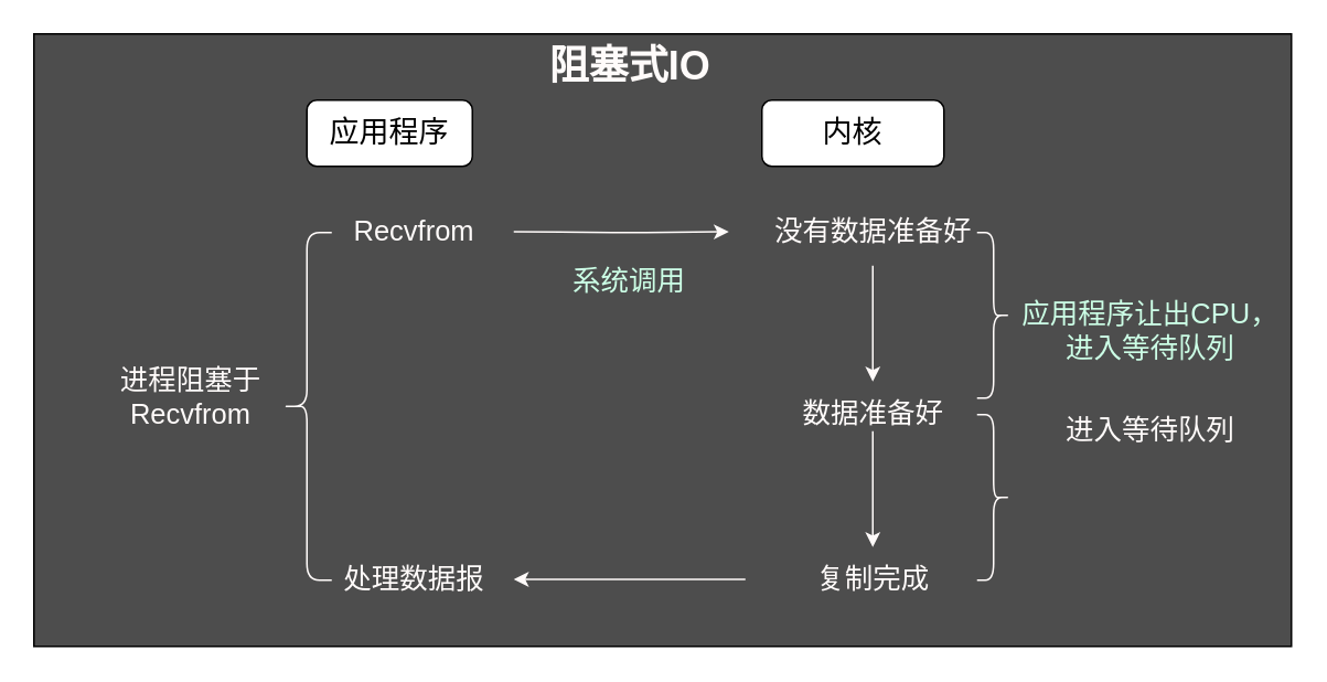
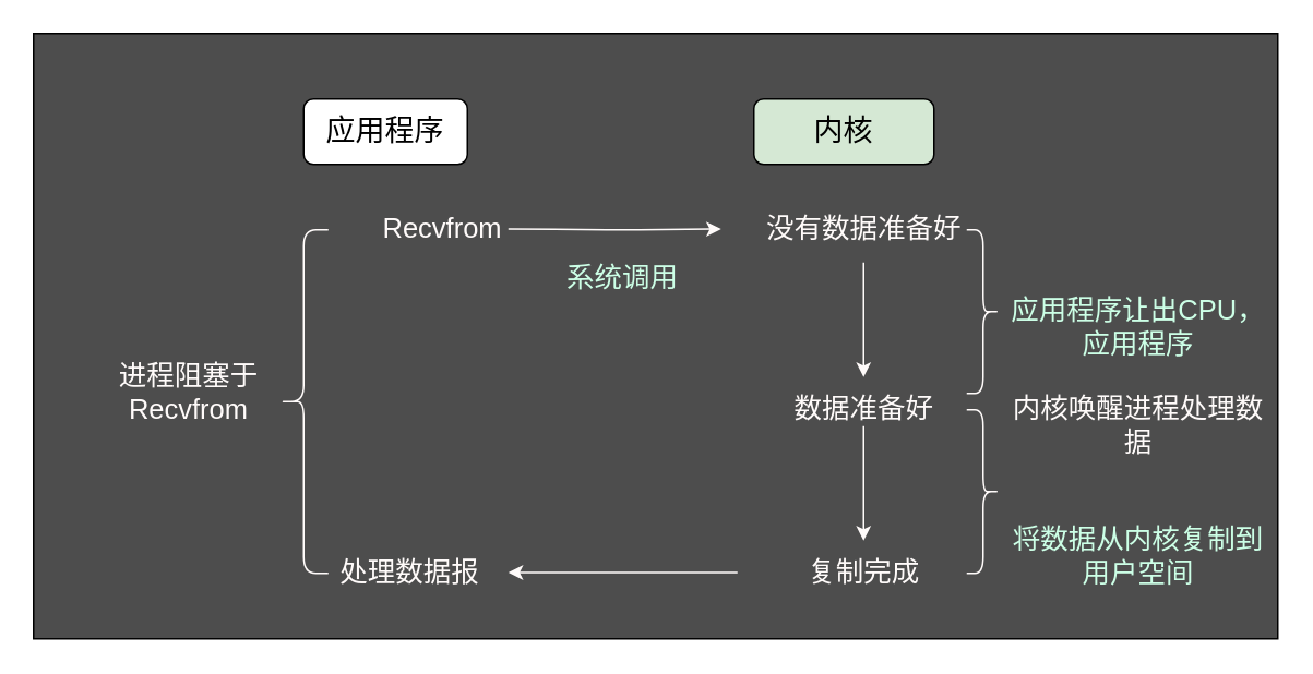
  <mxCell id="0" />
  <mxCell id="1" parent="0" />
  <mxCell id="2" value="" style="rounded=0;whiteSpace=wrap;html=1;fillColor=#4D4D4D;" parent="1" vertex="1"><mxGeometry x="20" y="20" width="760" height="370" as="geometry" /></mxCell>
  <mxCell id="3" value="&lt;font style=&quot;font-size: 18px&quot;&gt;应用程序&lt;/font&gt;" style="rounded=1;whiteSpace=wrap;html=1;" parent="1" vertex="1"><mxGeometry x="185" y="60" width="100" height="40" as="geometry" /></mxCell>
- <mxCell id="4" value="&lt;font style=&quot;font-size: 18px&quot;&gt;内核&lt;/font&gt;" style="rounded=1;whiteSpace=wrap;html=1;" parent="1" vertex="1"><mxGeometry x="460" y="60" width="110" height="40" as="geometry" /></mxCell>
- <mxCell id="5" value="&lt;font style=&quot;font-size: 17px&quot; color=&quot;#fffbfa&quot;&gt;Recvfrom&lt;/font&gt;" style="text;html=1;strokeColor=none;fillColor=none;align=center;verticalAlign=middle;whiteSpace=wrap;rounded=0;" parent="1" vertex="1"><mxGeometry x="230" y="130" width="40" height="20" as="geometry" /></mxCell>
+ <mxCell id="4" value="&lt;font style=&quot;font-size: 18px&quot;&gt;内核&lt;/font&gt;" style="rounded=1;whiteSpace=wrap;html=1;fillColor=#d5e8d4;" parent="1" vertex="1"><mxGeometry x="460" y="60" width="110" height="40" as="geometry" /></mxCell>
+ <mxCell id="5" value="&lt;font style=&quot;font-size: 17px&quot; color=&quot;#fffbfa&quot;&gt;Recvfrom&lt;/font&gt;" style="text;html=1;strokeColor=none;fillColor=none;align=center;verticalAlign=middle;whiteSpace=wrap;rounded=0;" parent="1" vertex="1"><mxGeometry x="250" y="130" width="40" height="20" as="geometry" /></mxCell>
  <mxCell id="6" value="" style="endArrow=classic;html=1;strokeColor=#FFFBFA;" parent="1" edge="1"><mxGeometry width="50" height="50" relative="1" as="geometry"><mxPoint x="310" y="139.5" as="sourcePoint" /><mxPoint x="440" y="139.5" as="targetPoint" /><Array as="points"><mxPoint x="380" y="140" /></Array></mxGeometry></mxCell>
  <mxCell id="7" value="&lt;font style=&quot;font-size: 17px&quot; color=&quot;#fffbfa&quot;&gt;没有数据准备好&lt;/font&gt;" style="text;html=1;strokeColor=none;fillColor=none;align=center;verticalAlign=middle;whiteSpace=wrap;rounded=0;" parent="1" vertex="1"><mxGeometry x="460" y="130" width="135" height="20" as="geometry" /></mxCell>
  <mxCell id="8" value="&lt;font style=&quot;font-size: 17px&quot; color=&quot;#ccffe6&quot;&gt;系统调用&lt;/font&gt;" style="text;html=1;strokeColor=none;fillColor=none;align=center;verticalAlign=middle;whiteSpace=wrap;rounded=0;" parent="1" vertex="1"><mxGeometry x="340" y="160" width="80" height="20" as="geometry" /></mxCell>
  <mxCell id="9" value="&lt;font style=&quot;font-size: 17px&quot; color=&quot;#fffbfa&quot;&gt;处理数据报&lt;/font&gt;" style="text;html=1;strokeColor=none;fillColor=none;align=center;verticalAlign=middle;whiteSpace=wrap;rounded=0;" parent="1" vertex="1"><mxGeometry x="200" y="340" width="100" height="20" as="geometry" /></mxCell>
  <mxCell id="10" value="" style="shape=curlyBracket;whiteSpace=wrap;html=1;rounded=1;strokeColor=#FFFBFA;" parent="1" vertex="1"><mxGeometry x="170" y="140" width="30" height="210" as="geometry" /></mxCell>
  <mxCell id="11" value="" style="endArrow=classic;html=1;strokeColor=#FFFBFA;" parent="1" edge="1"><mxGeometry width="50" height="50" relative="1" as="geometry"><mxPoint x="527" y="160" as="sourcePoint" /><mxPoint x="527" y="230" as="targetPoint" /></mxGeometry></mxCell>
  <mxCell id="12" value="&lt;font style=&quot;font-size: 17px&quot; color=&quot;#fffbfa&quot;&gt;数据准备好&lt;/font&gt;" style="text;html=1;strokeColor=none;fillColor=none;align=center;verticalAlign=middle;whiteSpace=wrap;rounded=0;" parent="1" vertex="1"><mxGeometry x="460" y="240" width="135" height="20" as="geometry" /></mxCell>
  <mxCell id="13" value="" style="endArrow=classic;html=1;strokeColor=#FFFBFA;" parent="1" edge="1"><mxGeometry width="50" height="50" relative="1" as="geometry"><mxPoint x="527" y="260" as="sourcePoint" /><mxPoint x="527" y="330" as="targetPoint" /></mxGeometry></mxCell>
  <mxCell id="14" value="&lt;font style=&quot;font-size: 17px&quot; color=&quot;#fffbfa&quot;&gt;复制完成&lt;/font&gt;" style="text;html=1;strokeColor=none;fillColor=none;align=center;verticalAlign=middle;whiteSpace=wrap;rounded=0;" parent="1" vertex="1"><mxGeometry x="460" y="340" width="135" height="20" as="geometry" /></mxCell>
  <mxCell id="15" value="" style="endArrow=classic;html=1;strokeColor=#FFFBFA;" parent="1" edge="1"><mxGeometry width="50" height="50" relative="1" as="geometry"><mxPoint x="450" y="349.5" as="sourcePoint" /><mxPoint x="310" y="349.5" as="targetPoint" /></mxGeometry></mxCell>
- <mxCell id="16" value="&lt;font color=&quot;#fffbfa&quot;&gt;阻塞式IO&lt;/font&gt;" style="text;strokeColor=none;fillColor=none;html=1;fontSize=24;fontStyle=1;verticalAlign=middle;align=center;" parent="1" vertex="1"><mxGeometry x="330" y="20" width="100" height="40" as="geometry" /></mxCell>
  <mxCell id="17" value="&lt;font style=&quot;font-size: 17px&quot; color=&quot;#fffbfa&quot;&gt;进程阻塞于Recvfrom&lt;/font&gt;" style="text;html=1;strokeColor=none;fillColor=none;align=center;verticalAlign=middle;whiteSpace=wrap;rounded=0;" parent="1" vertex="1"><mxGeometry x="60" y="230" width="110" height="20" as="geometry" /></mxCell>
  <mxCell id="18" value="" style="shape=curlyBracket;whiteSpace=wrap;html=1;rounded=1;strokeColor=#FFFBFA;rotation=-180;" parent="1" vertex="1"><mxGeometry x="590" y="140" width="20" height="100" as="geometry" /></mxCell>
- <mxCell id="19" value="&lt;font style=&quot;font-size: 17px&quot; color=&quot;#ccffe6&quot;&gt;应用程序让出CPU，进入等待队列&lt;/font&gt;" style="text;html=1;strokeColor=none;fillColor=none;align=center;verticalAlign=middle;whiteSpace=wrap;rounded=0;" parent="1" vertex="1"><mxGeometry x="610" y="190" width="170" height="20" as="geometry" /></mxCell>
+ <mxCell id="19" value="&lt;font style=&quot;font-size: 17px&quot; color=&quot;#ccffe6&quot;&gt;应用程序让出CPU，应用程序&lt;/font&gt;" style="text;html=1;strokeColor=none;fillColor=none;align=center;verticalAlign=middle;whiteSpace=wrap;rounded=0;" parent="1" vertex="1"><mxGeometry x="610" y="190" width="170" height="20" as="geometry" /></mxCell>
  <mxCell id="20" value="" style="shape=curlyBracket;whiteSpace=wrap;html=1;rounded=1;strokeColor=#FFFBFA;rotation=-180;" parent="1" vertex="1"><mxGeometry x="590" y="250" width="20" height="100" as="geometry" /></mxCell>
- <mxCell id="21" value="&lt;span style=&quot;font-size: 17px&quot;&gt;&lt;font color=&quot;#fffbfa&quot;&gt;进入等待队列&lt;/font&gt;&lt;/span&gt;" style="text;html=1;strokeColor=none;fillColor=none;align=center;verticalAlign=middle;whiteSpace=wrap;rounded=0;" parent="1" vertex="1"><mxGeometry x="610" y="250" width="170" height="20" as="geometry" /></mxCell>
+ <mxCell id="21" value="&lt;span style=&quot;font-size: 17px&quot;&gt;&lt;font color=&quot;#fffbfa&quot;&gt;内核唤醒进程处理数据&lt;/font&gt;&lt;/span&gt;" style="text;html=1;strokeColor=none;fillColor=none;align=center;verticalAlign=middle;whiteSpace=wrap;rounded=0;" parent="1" vertex="1"><mxGeometry x="610" y="250" width="170" height="20" as="geometry" /></mxCell>
+ <mxCell id="22" value="&lt;font color=&quot;#ccffe6&quot;&gt;&lt;span style=&quot;font-size: 17px&quot;&gt;将数据从内核复制到用户空间&lt;/span&gt;&lt;/font&gt;" style="text;html=1;strokeColor=none;fillColor=none;align=center;verticalAlign=middle;whiteSpace=wrap;rounded=0;" parent="1" vertex="1"><mxGeometry x="610" y="330" width="170" height="20" as="geometry" /></mxCell>
